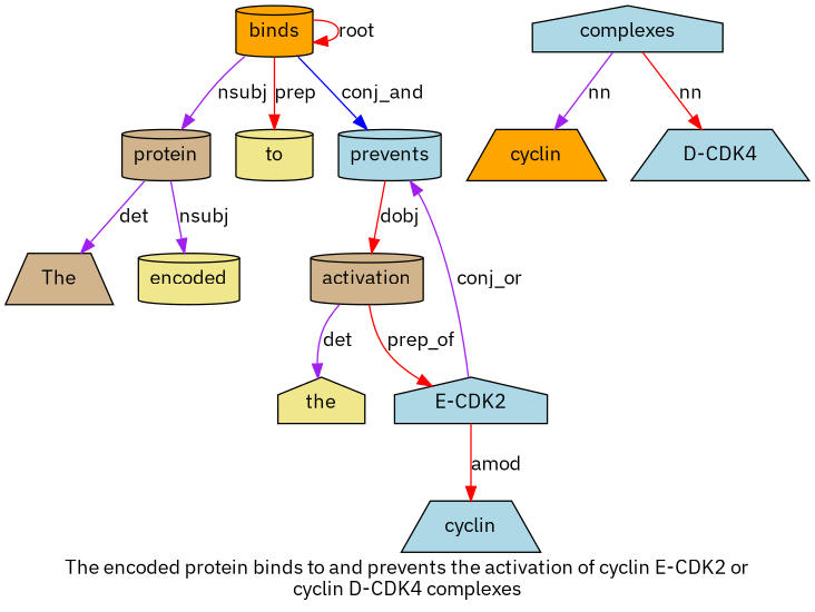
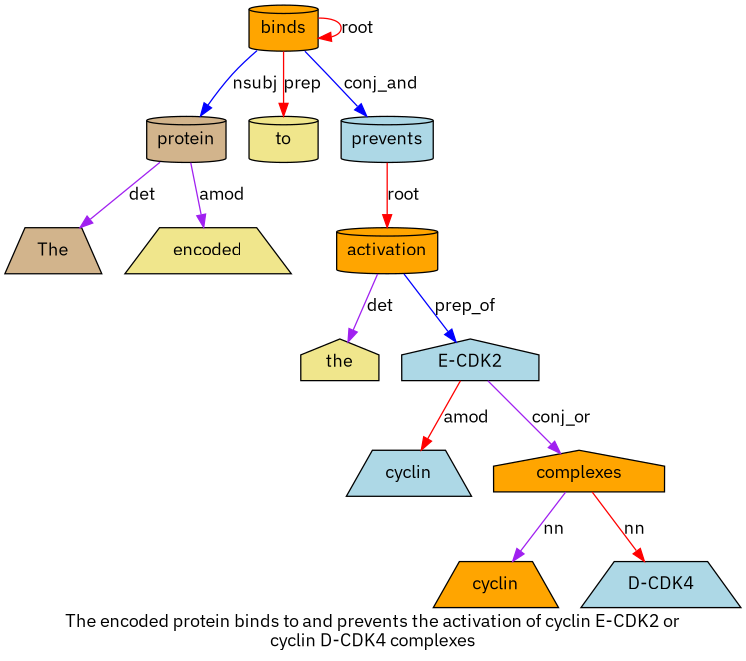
  digraph {
    fontname="IBM Plex Sans"
    label="The encoded protein binds to and prevents the activation of cyclin E-CDK2 or\ncyclin D-CDK4 complexes"
    node [fillcolor=lightblue fontname="IBM Plex Sans" shape=cylinder style=filled]
    edge [color=purple fontname="IBM Plex Sans"]
    n1 [fillcolor=tan label=protein]
    n2 [fillcolor=tan label=The shape=trapezium]
-   n3 [fillcolor=khaki label=encoded]
+   n3 [fillcolor=khaki label=encoded shape=trapezium]
    n4 [fillcolor=orange label=binds]
    n5 [fillcolor=khaki label=to]
    n6 [label=prevents]
-   n7 [fillcolor=tan label=activation]
+   n7 [fillcolor=orange label=activation]
    n8 [fillcolor=khaki label=the shape=house]
    n9 [label="E-CDK2" shape=house]
    n10 [label=cyclin shape=trapezium]
-   n11 [label=complexes shape=house]
+   n11 [fillcolor=orange label=complexes shape=house]
    n12 [fillcolor=orange label=cyclin shape=trapezium]
    n13 [label="D-CDK4" shape=trapezium]
    n1 -> n2 [label=det]
-   n1 -> n3 [label=nsubj]
-   n4 -> n1 [label=nsubj]
+   n1 -> n3 [label=amod]
+   n4 -> n1 [color=blue label=nsubj]
    n4 -> n4 [color=red label=root]
    n4 -> n5 [color=red label=prep]
    n4 -> n6 [color=blue label=conj_and]
-   n6 -> n7 [color=red label=dobj]
+   n6 -> n7 [color=red label=root]
    n7 -> n8 [label=det]
-   n7 -> n9 [color=red label=prep_of]
+   n7 -> n9 [color=blue label=prep_of]
    n9 -> n10 [color=red label=amod]
-   n9 -> n6 [label=conj_or]
+   n9 -> n11 [label=conj_or]
    n11 -> n12 [label=nn]
    n11 -> n13 [color=red label=nn]
  }
